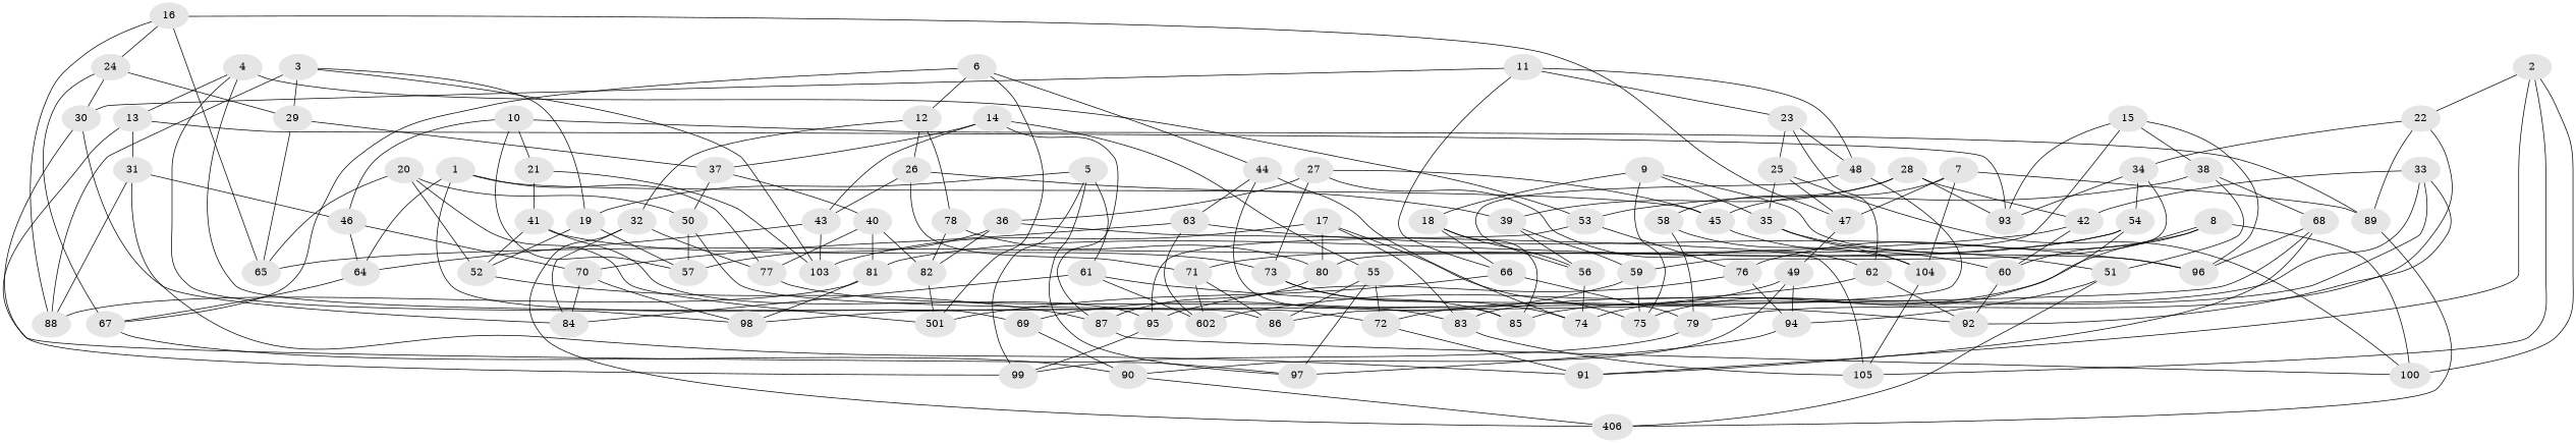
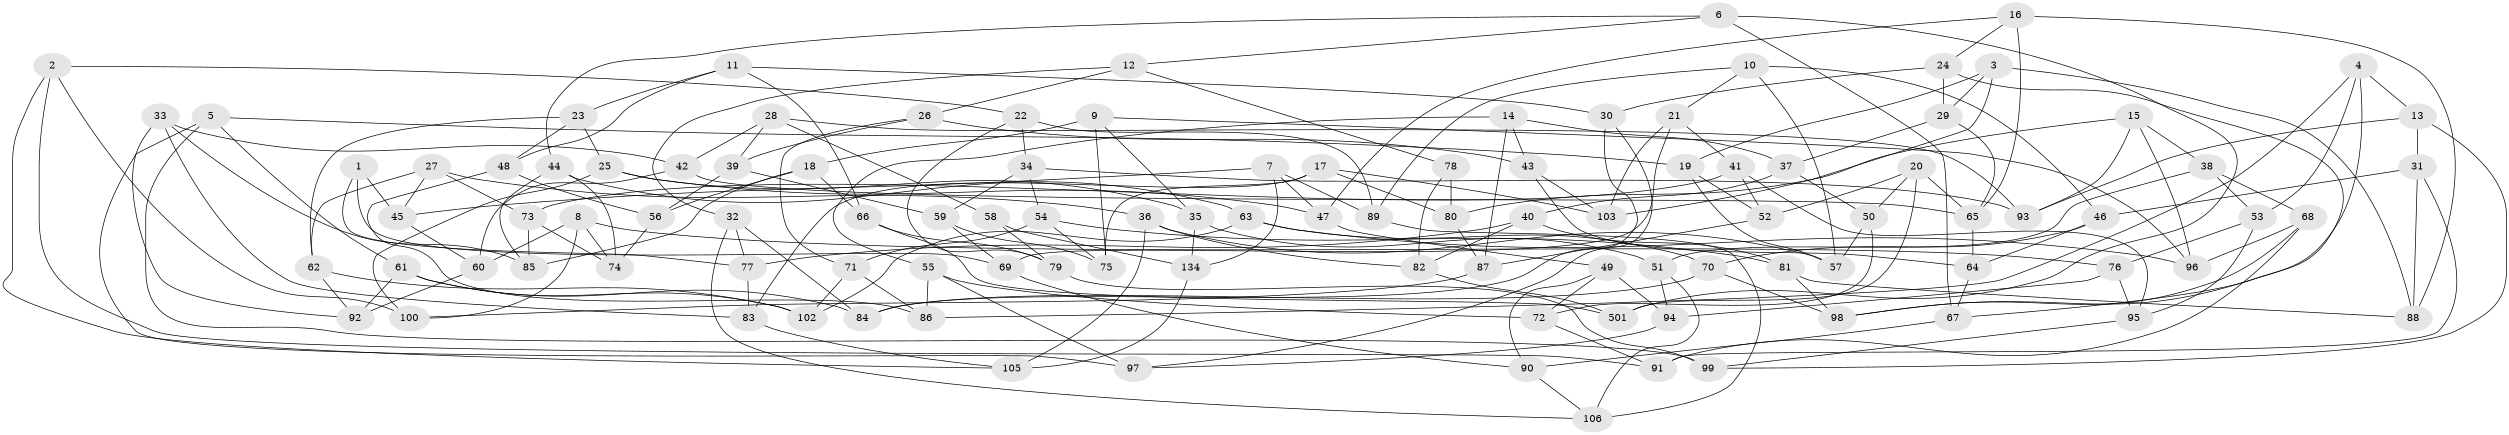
  graph {
    node [color=gray90 style=filled]
    1
    45
    64
    69
    77
    60
    67
    90
    83
    2
    22
    91
    100
    105
    89
    34
    79
    3
    19
    29
    88
    103
    57
    52
    37
    65
    4
    13
    53
    86
    98
    99
    31
    93
    76
    95
    5
    61
    97
    84
    92
-   102 [label=602]
+   102
    6
    12
    44
    n46 [label=501]
    26
    32
    78
    74
    85
    63
    7
    47
-   104
+   104 [label=134]
    49
-   106 [label=406]
+   106
    8
    94
    9
    18
    35
    75
    96
    66
    56
    51
    10
    21
    46
    41
    70
    11
    23
    30
    48
    25
    62
    43
    39
    71
    80
    82
    14
    55
    87
    50
    40
    72
    15
    38
    68
    16
    24
    17
    20
    73
    54
    59
    27
    36
    28
    42
    58
    33
    81
    1 -- 45
-   1 -- 64
+   65 -- 64
    1 -- 69
    1 -- 77
    45 -- 60
    64 -- 67
    69 -- 90
    77 -- 83
    60 -- 92
    67 -- 90
    90 -- 106
    83 -- 105
    2 -- 22
    2 -- 91
    2 -- 100
    2 -- 105
    22 -- 89
    22 -- 34
    22 -- 79
    89 -- 106
    34 -- 93
    34 -- 54
    34 -- 59
    79 -- 99
    3 -- 19
    3 -- 29
    3 -- 88
    3 -- 103
    19 -- 57
    19 -- 52
    29 -- 37
    29 -- 65
    52 -- 87
    37 -- 50
    37 -- 40
    4 -- 13
    4 -- 53
    4 -- 86
    4 -- 98
    13 -- 99
    13 -- 31
    13 -- 93
    53 -- 76
    53 -- 95
    31 -- 91
    31 -- 88
    31 -- 46
    76 -- 95
    76 -- 94
    95 -- 99
    5 -- 19
    5 -- 99
    5 -- 61
    5 -- 97
    61 -- 84
    61 -- 92
    61 -- 102
    6 -- 67
    6 -- 12
    6 -- 44
    6 -- n46
    12 -- 26
    12 -- 32
    12 -- 78
    44 -- 74
    44 -- 85
    44 -- 63
    26 -- 43
    26 -- 39
    26 -- 71
    32 -- 77
    32 -- 84
    32 -- 106
    78 -- 80
    78 -- 82
    63 -- 102
    63 -- 96
    63 -- 70
    7 -- 45
    7 -- 89
    7 -- 47
    7 -- 104
    47 -- 49
    104 -- 105
    49 -- 90
    49 -- 94
    49 -- 72
    8 -- 60
    8 -- 100
    8 -- 76
    8 -- 74
    94 -- 97
    9 -- 18
    9 -- 35
    9 -- 75
    9 -- 96
    18 -- 85
    18 -- 66
    18 -- 56
    35 -- 104
    35 -- 51
    66 -- 79
    66 -- n46
    56 -- 74
    51 -- 106
    51 -- 94
    10 -- 89
    10 -- 57
    10 -- 21
    10 -- 46
+   21 -- 69
    21 -- 103
    21 -- 41
    46 -- 64
    46 -- 70
    41 -- 52
    41 -- 95
    41 -- 73
    70 -- 98
    70 -- 84
    11 -- 66
    11 -- 23
    11 -- 30
    11 -- 48
    23 -- 48
    23 -- 25
    23 -- 62
    30 -- 97
    30 -- 84
    48 -- 86
    48 -- 56
    25 -- 100
    25 -- 47
    25 -- 35
    62 -- 92
    62 -- 102
    43 -- 64
    43 -- 103
    39 -- 56
    39 -- 59
    71 -- 86
    71 -- 102
    80 -- 87
    82 -- n46
    14 -- 37
    14 -- 43
    14 -- 55
    14 -- 87
    55 -- 86
    55 -- 97
    55 -- 72
    87 -- 100
    50 -- 57
    50 -- 72
    40 -- 77
    40 -- 82
    40 -- 81
    72 -- 91
    15 -- 93
    15 -- 96
    15 -- 80
    15 -- 38
    38 -- 53
    38 -- 51
    38 -- 68
    68 -- 91
    68 -- 98
    68 -- 96
    16 -- 88
    16 -- 65
    16 -- 47
    16 -- 24
    24 -- 67
    24 -- 29
    24 -- 30
    17 -- 83
    17 -- 103
    17 -- 75
    17 -- 80
    20 -- 52
    20 -- 65
    20 -- n46
    20 -- 50
    73 -- 74
    73 -- 85
    54 -- 75
    54 -- 71
    54 -- 81
    59 -- 69
    59 -- 75
    27 -- 45
    27 -- 62
    27 -- 73
    27 -- 36
    36 -- 105
    36 -- 57
    36 -- 82
    28 -- 93
    28 -- 39
    28 -- 42
    28 -- 58
    42 -- 60
    42 -- 65
    58 -- 79
    58 -- 104
    33 -- 83
    33 -- 92
    33 -- 85
    33 -- 42
    81 -- 88
    81 -- 98
  }
